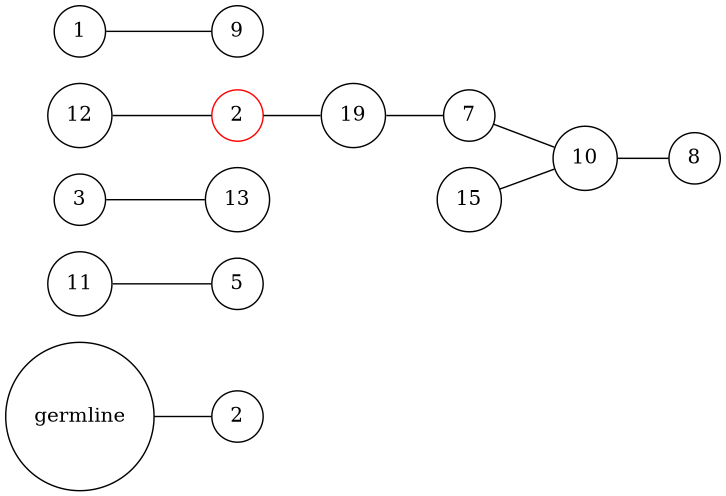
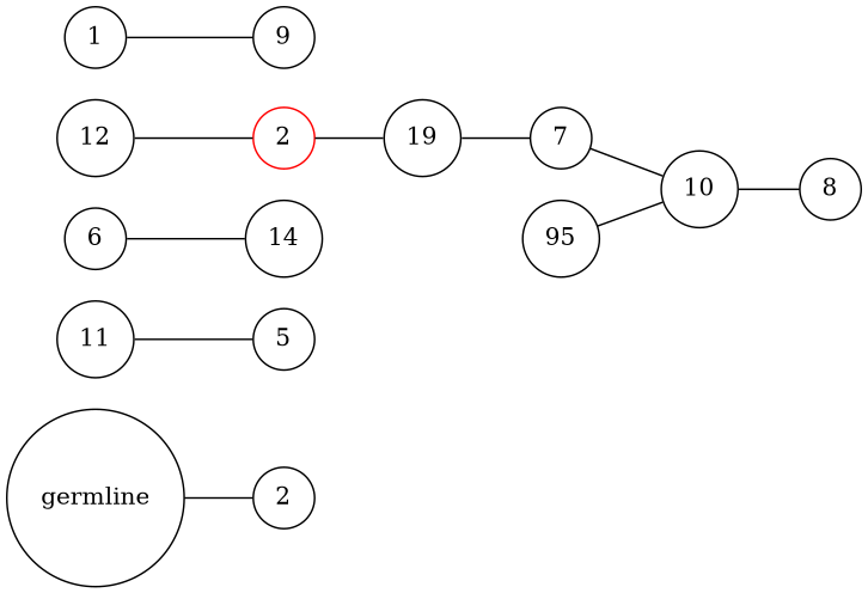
  graph {
    rankdir=LR
    splines=line
    node [shape=circle]
    n1 [label=germline]
    n2 [label=2]
    n3 [label=11]
    n4 [label=5]
-   n5 [label=3]
-   n6 [label=13]
+   n5 [label=6]
+   n6 [label=14]
    n7 [label=12]
    n8 [color=red label=2]
    n9 [label=1]
    n10 [label=9]
    n11 [label=19]
    n12 [label=7]
    n13 [label=10]
-   n14 [label=15]
+   n14 [label=95]
    n15 [label=8]
    n1 -- n2
    n3 -- n4
    n5 -- n6
    n7 -- n8
    n8 -- n11
    n9 -- n10
    n11 -- n12
    n12 -- n13
    n13 -- n15
    n14 -- n13
  }
